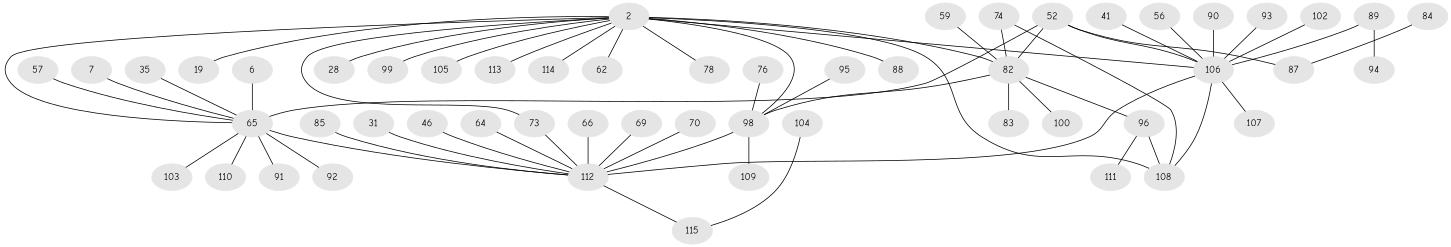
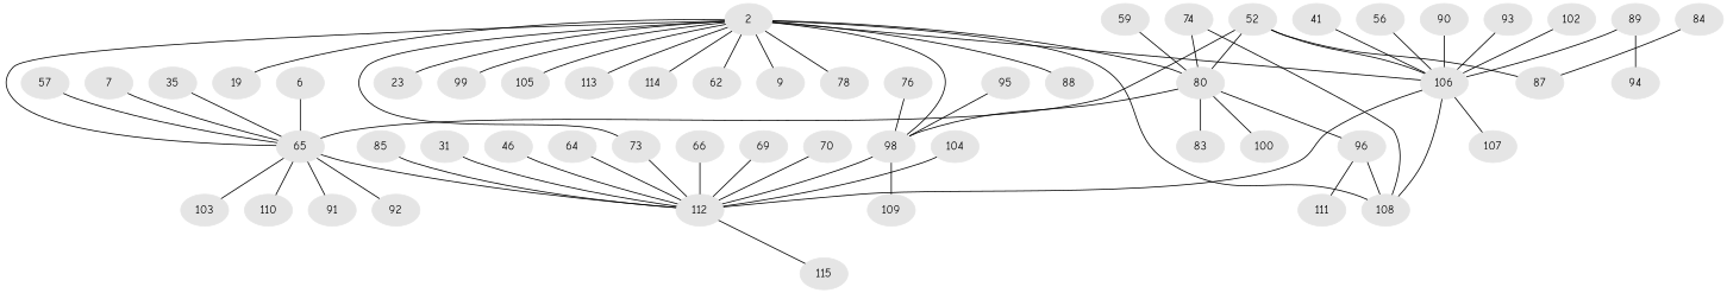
  graph {
    fontname="Comic Neue"
    node [color=gray90 fontname="Comic Neue" style=filled]
    edge [fontname="Comic Neue"]
    2
+   9
    19
-   23 [label=28]
+   23
    62 [super="+39"]
    65 [super="+1+4"]
    73 [super="+68"]
    78 [super="+38"]
-   80 [super="+20+67" label=82]
+   80 [super="+20+67"]
    88 [super="+50+63"]
    98 [super="+26+22+82+86"]
    99
    105 [super="+30"]
    106 [super="+24+33+53"]
    108 [super="+12+101"]
    113 [super="+60"]
    114
    112 [super="+32+49+37+97+40+25"]
    91
    92 [super="+8"]
    103
    110
    83
    96 [super="+13+54+81"]
    100 [super="+58"]
    109 [super="+45"]
    107
    6
    7
    115
    31
    n32 [label=35]
    41
    46
    52 [super="+44"]
    87 [super="+71"]
    56
    57
    59
    64
    66
    69 [super="+61"]
    70 [super="+11"]
    74
    76
    111
    84
    85
    89 [super="+42"]
    94
    90
    93
    95
    102
    104
+   2 -- 9
    2 -- 19
    2 -- 23
    2 -- 62
    2 -- 65 [weight=3]
    2 -- 73
    2 -- 78
    2 -- 80 [weight=3]
    2 -- 88
    2 -- 98
    2 -- 99
    2 -- 105
    2 -- 106 [weight=2]
    2 -- 108 [weight=2]
    2 -- 113
    2 -- 114
    65 -- 112 [weight=5]
    65 -- 91
    65 -- 92
    65 -- 103
    65 -- 110
    73 -- 112
    80 -- 98
    80 -- 83
    80 -- 96
    80 -- 100
    98 -- 112 [weight=3]
    98 -- 109
    106 -- 108
    106 -- 112 [weight=2]
    106 -- 107
    112 -- 115
    96 -- 108
    96 -- 111
    6 -- 65
    7 -- 65
    31 -- 112
    n32 -- 65
    41 -- 106
    46 -- 112
    52 -- 65
    52 -- 80 [weight=2]
    52 -- 106
    52 -- 87
    56 -- 106
    57 -- 65
    59 -- 80
    64 -- 112
    66 -- 112
    69 -- 112 [weight=2]
    70 -- 112
    74 -- 80
    74 -- 108
    76 -- 98
    84 -- 87
    85 -- 112
    89 -- 106
    89 -- 94
    90 -- 106
    93 -- 106
    95 -- 98
    102 -- 106
-   104 -- 115
+   104 -- 112
  }
